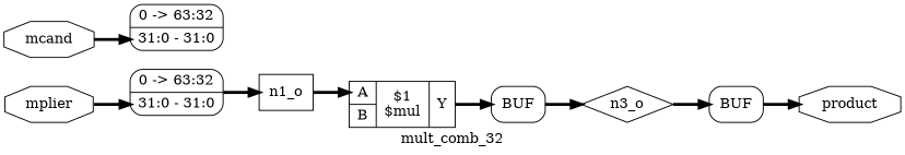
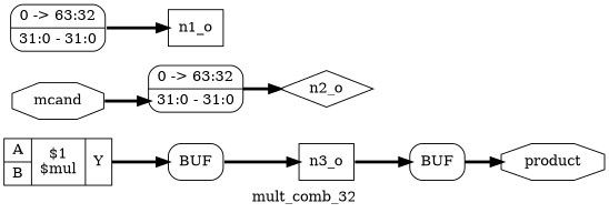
  digraph {
    label=mult_comb_32
    rankdir=LR
    remincross=true
    node [color=black fontcolor=black shape=box]
    edge [color=black fontcolor=black headport=w style="setlinewidth(3)" tailport=e]
-   n1 [label=n3_o shape=diamond]
+   n1 [label=n3_o]
    n2 [label=BUF style=rounded color="" fontcolor=""]
    n3 [label=product shape=octagon]
+   n4 [label=n2_o shape=diamond]
    n5 [label="{{<p8> A|<p9> B}|$1\n$mul|{<p10> Y}}" shape=record color="" fontcolor=""]
    n6 [label=BUF style=rounded color="" fontcolor=""]
    n7 [label=n1_o]
    n8 [label=mcand shape=octagon]
    n9 [label="0 -&gt; 63:32 |<s0> 31:0 - 31:0 " shape=record style=rounded]
-   n10 [label=mplier shape=octagon]
    n11 [label="0 -&gt; 63:32 |<s0> 31:0 - 31:0 " shape=record style=rounded]
    n1 -> n2
    n2 -> n3
    n5 -> n6 [tailport="p10:e"]
    n6 -> n1
-   n7 -> n5 [headport="p8:w"]
    n8 -> n9 [headport="s0:w"]
-   n10 -> n11 [headport="s0:w"]
+   n9 -> n4
    n11 -> n7
  }
